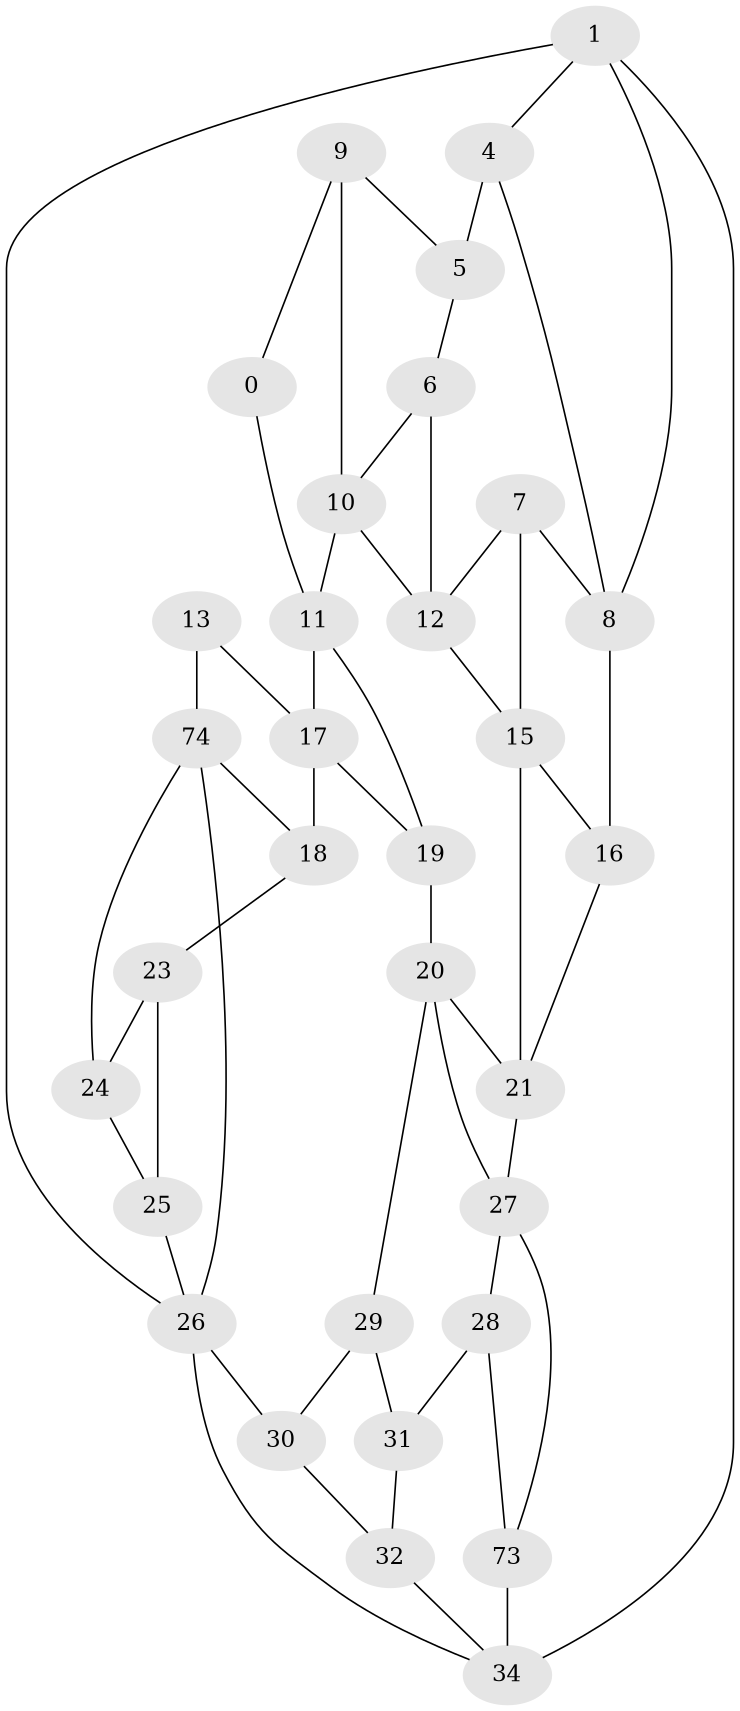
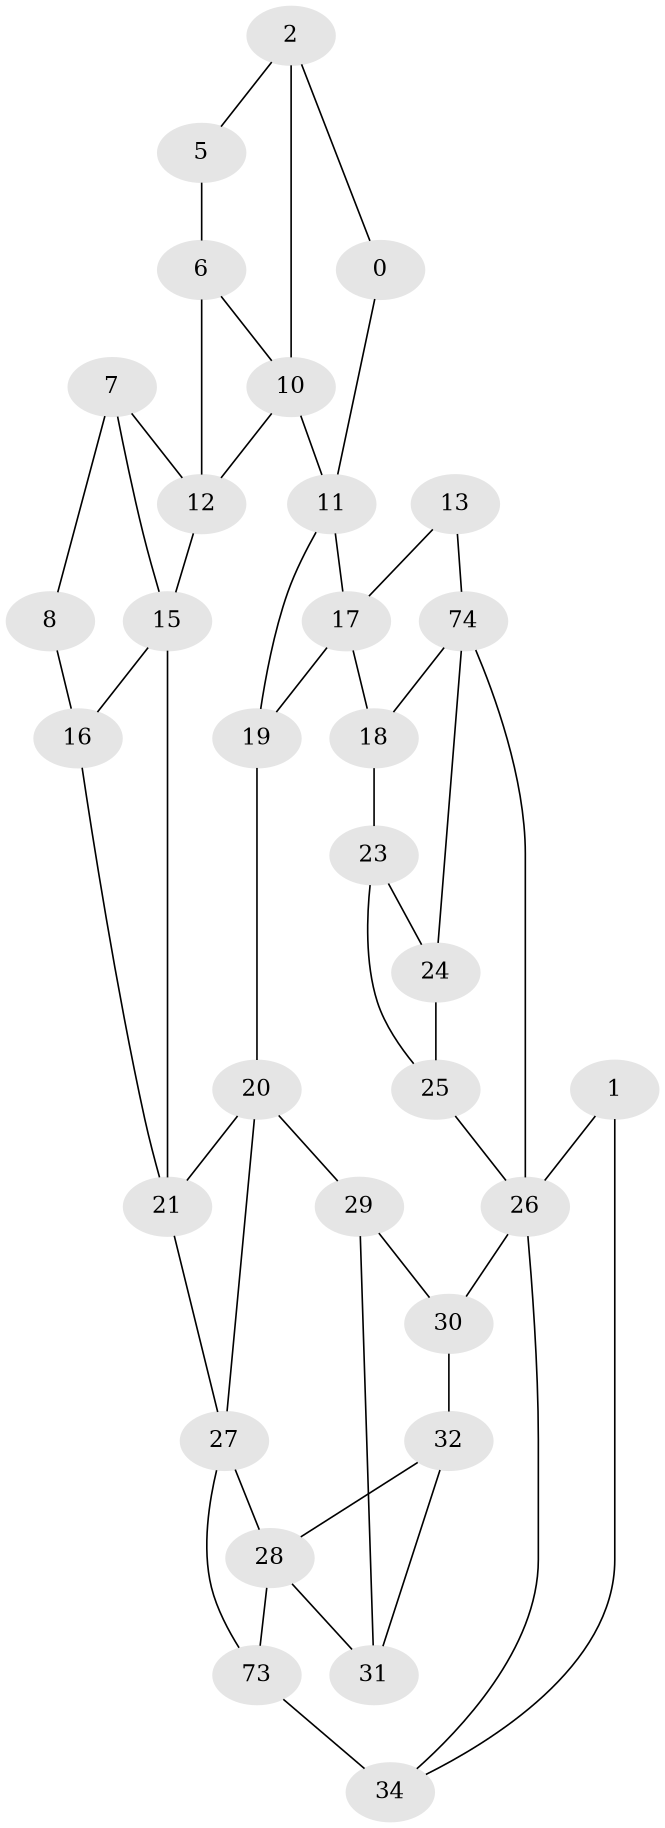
  graph {
    node [color=gray90 style=filled]
    edge [weight=1.0]
    1
-   4
    8
    26
    34
    5
    16
    30
-   2 [label=9]
+   2
    n10 [label=0]
    10
    6
    12
    11
    13
    17
    n17 [label=74]
    15
    7
    21
    19
    18
    20
    24
    23
    25
    27
    29
    28
    n30 [label=73]
    31
    32
-   1 -- 4
-   1 -- 8
    1 -- 26
    1 -- 34
-   4 -- 8
-   4 -- 5 [weight=2.0]
    8 -- 16
    26 -- 34
    26 -- 30
    5 -- 6
    16 -- 21
    30 -- 32
    2 -- 5
    2 -- n10
    2 -- 10
    n10 -- 11
    10 -- 12
    10 -- 11
    6 -- 10
    6 -- 12
    12 -- 15
    11 -- 17
    11 -- 19
    13 -- 17
    13 -- n17
    17 -- 19
    17 -- 18
    n17 -- 26
    n17 -- 18
    n17 -- 24
    15 -- 16
    15 -- 21
    7 -- 8
    7 -- 12
    7 -- 15
    21 -- 27
    19 -- 20
    18 -- 23
    20 -- 21
    20 -- 27
    20 -- 29
    24 -- 25
    23 -- 24 [weight=2.0]
    23 -- 25
    25 -- 26
    27 -- 28
    27 -- n30
    29 -- 30
    29 -- 31 [weight=2.0]
    28 -- n30
    28 -- 31
    n30 -- 34 [weight=2.0]
    31 -- 32
-   32 -- 34
+   32 -- 28
  }
